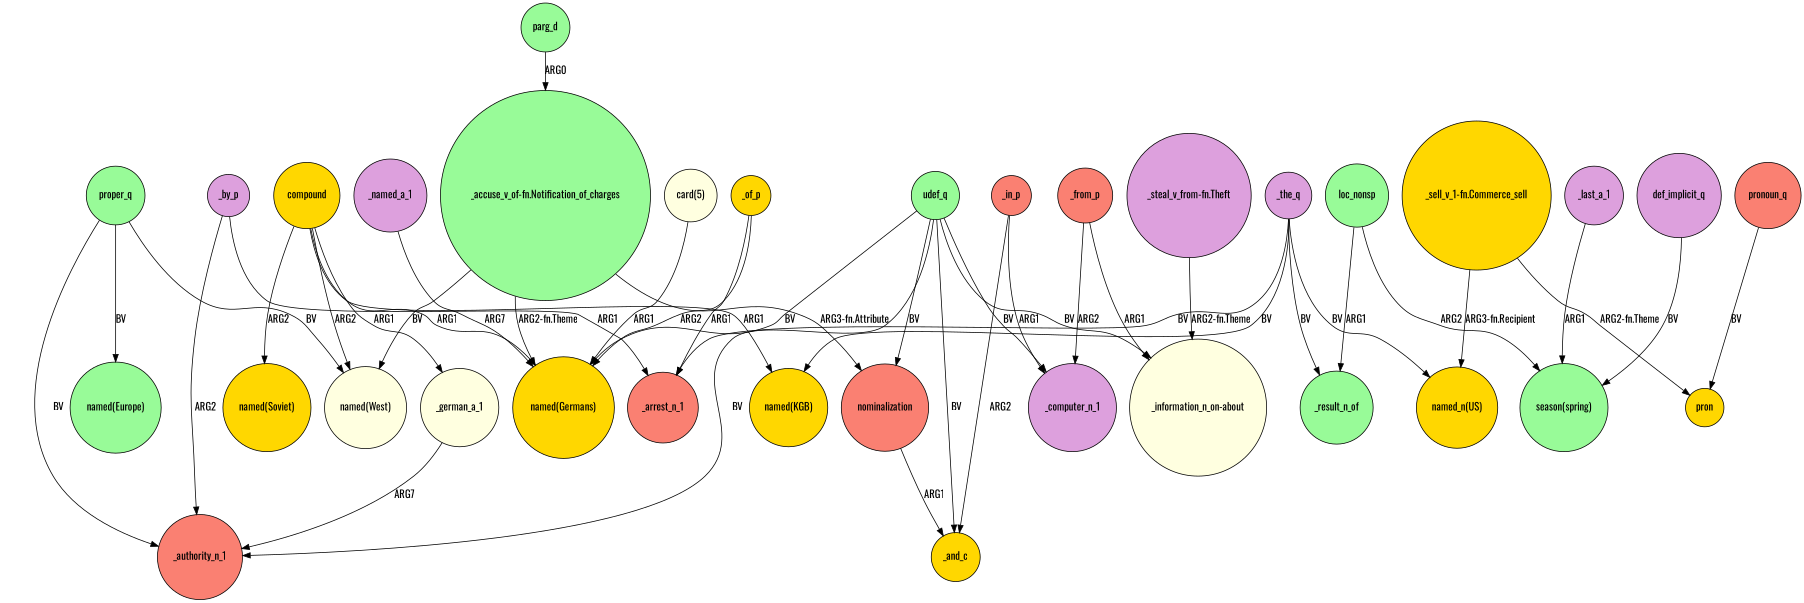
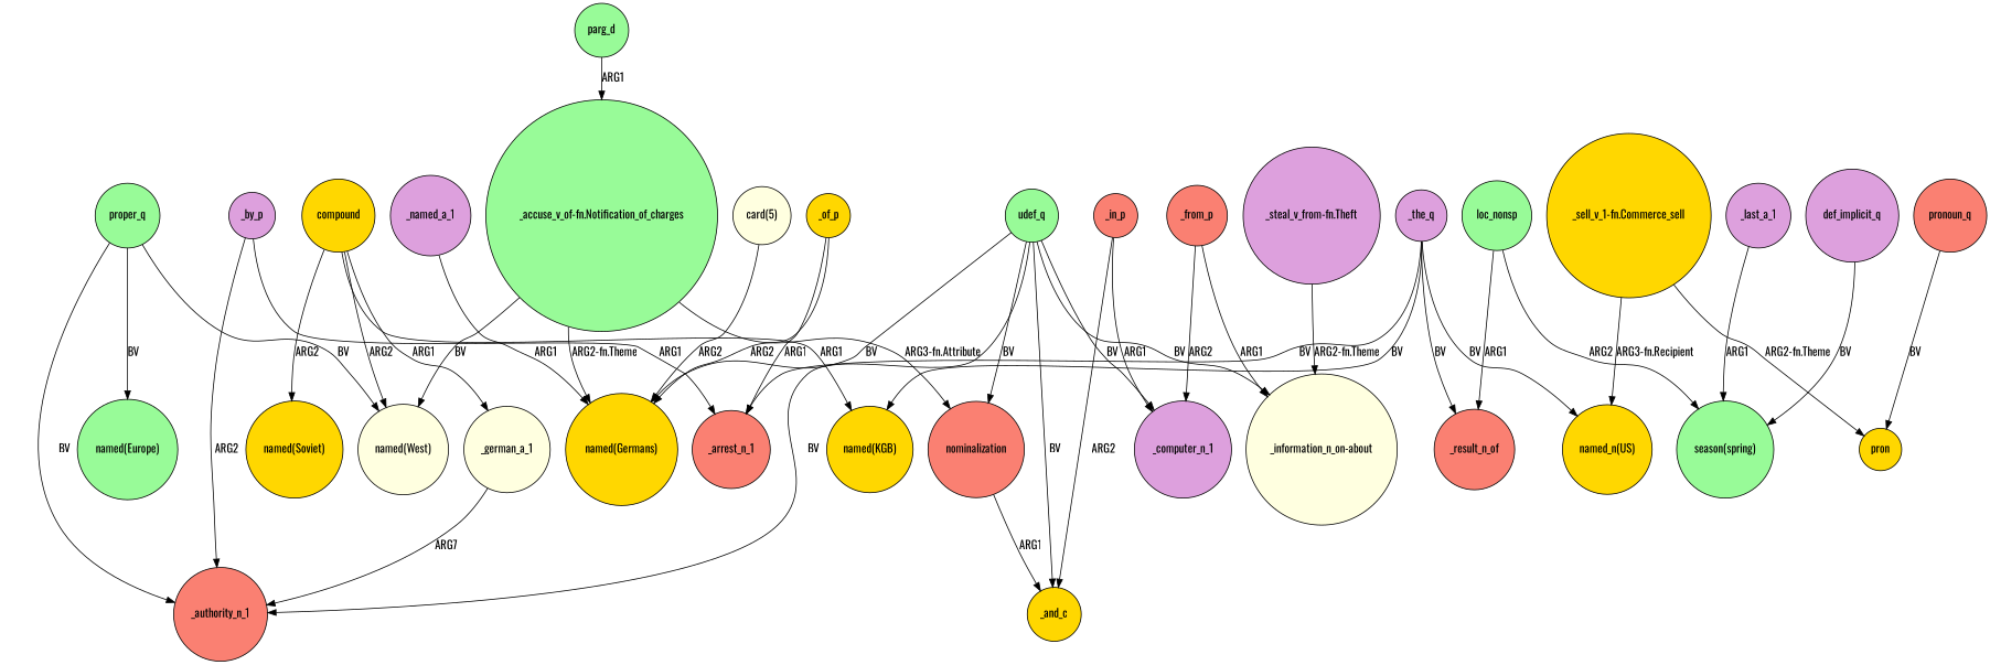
  digraph {
    fontname=Oswald
    node [fillcolor=gold fontname=Oswald shape=circle style=filled]
    edge [fontname=Oswald]
    _the_q [fillcolor=plum]
    "named(KGB)"
    _arrest_n_1 [fillcolor=salmon]
-   _result_n_of [fillcolor=palegreen]
+   _result_n_of [fillcolor=salmon]
    "named_n(US)"
    _in_p [fillcolor=salmon]
    _computer_n_1 [fillcolor=plum]
    _and_c
    compound
    "named(West)" [fillcolor=lightyellow]
    _german_a_1 [fillcolor=lightyellow]
    "named(Germans)"
    "named(Soviet)"
    _authority_n_1 [fillcolor=salmon]
    nominalization [fillcolor=salmon]
    _of_p
    loc_nonsp [fillcolor=palegreen]
    "season(spring)" [fillcolor=palegreen]
    parg_d [fillcolor=palegreen]
    "_accuse_v_of-fn.Notification_of_charges" [fillcolor=palegreen]
    proper_q [fillcolor=palegreen]
    "named(Europe)" [fillcolor=palegreen]
    _from_p [fillcolor=salmon]
    "_information_n_on-about" [fillcolor=lightyellow]
    udef_q [fillcolor=palegreen]
    n26 [fillcolor=plum label=_named_a_1]
    pronoun_q [fillcolor=salmon]
    pron
    "_sell_v_1-fn.Commerce_sell"
    "_steal_v_from-fn.Theft" [fillcolor=plum]
    "card(5)" [fillcolor=lightyellow]
    _last_a_1 [fillcolor=plum]
    _by_p [fillcolor=plum]
    def_implicit_q [fillcolor=plum]
    _the_q -> "named(KGB)" [label=BV]
    _the_q -> _arrest_n_1 [label=BV]
    _the_q -> _result_n_of [label=BV]
    _the_q -> "named_n(US)" [label=BV]
    _in_p -> _computer_n_1 [label=ARG1]
    _in_p -> _and_c [label=ARG2]
    compound -> "named(KGB)" [label=ARG1]
    compound -> "named(West)" [label=ARG2]
    compound -> _german_a_1 [label=ARG1]
-   compound -> "named(Germans)" [label=ARG1]
    compound -> "named(Soviet)" [label=ARG2]
    _german_a_1 -> _authority_n_1 [label=ARG7]
    nominalization -> _and_c [label=ARG1]
    _of_p -> _arrest_n_1 [label=ARG1]
    _of_p -> "named(Germans)" [label=ARG2]
    loc_nonsp -> _result_n_of [label=ARG1]
    loc_nonsp -> "season(spring)" [label=ARG2]
-   parg_d -> "_accuse_v_of-fn.Notification_of_charges" [label=ARG0]
+   parg_d -> "_accuse_v_of-fn.Notification_of_charges" [label=ARG1]
    "_accuse_v_of-fn.Notification_of_charges" -> "named(West)" [label=BV]
    "_accuse_v_of-fn.Notification_of_charges" -> "named(Germans)" [label="ARG2-fn.Theme"]
    "_accuse_v_of-fn.Notification_of_charges" -> nominalization [label="ARG3-fn.Attribute"]
    proper_q -> "named(West)" [label=BV]
    proper_q -> _authority_n_1 [label=BV]
    proper_q -> "named(Europe)" [label=BV]
    _from_p -> _computer_n_1 [label=ARG2]
    _from_p -> "_information_n_on-about" [label=ARG1]
    udef_q -> _computer_n_1 [label=BV]
    udef_q -> _and_c [label=BV]
    udef_q -> "named(Germans)" [label=BV]
    udef_q -> _authority_n_1 [label=BV]
    udef_q -> nominalization [label=BV]
    udef_q -> "_information_n_on-about" [label=BV]
-   n26 -> "named(Germans)" [label=ARG7]
+   n26 -> "named(Germans)" [label=ARG1]
    pronoun_q -> pron [label=BV]
    "_sell_v_1-fn.Commerce_sell" -> "named_n(US)" [label="ARG3-fn.Recipient"]
    "_sell_v_1-fn.Commerce_sell" -> pron [label="ARG2-fn.Theme"]
    "_steal_v_from-fn.Theft" -> "_information_n_on-about" [label="ARG2-fn.Theme"]
-   "card(5)" -> "named(Germans)" [label=ARG1]
+   "card(5)" -> "named(Germans)" [label=ARG2]
    _last_a_1 -> "season(spring)" [label=ARG1]
    _by_p -> _arrest_n_1 [label=ARG1]
    _by_p -> _authority_n_1 [label=ARG2]
    def_implicit_q -> "season(spring)" [label=BV]
  }
